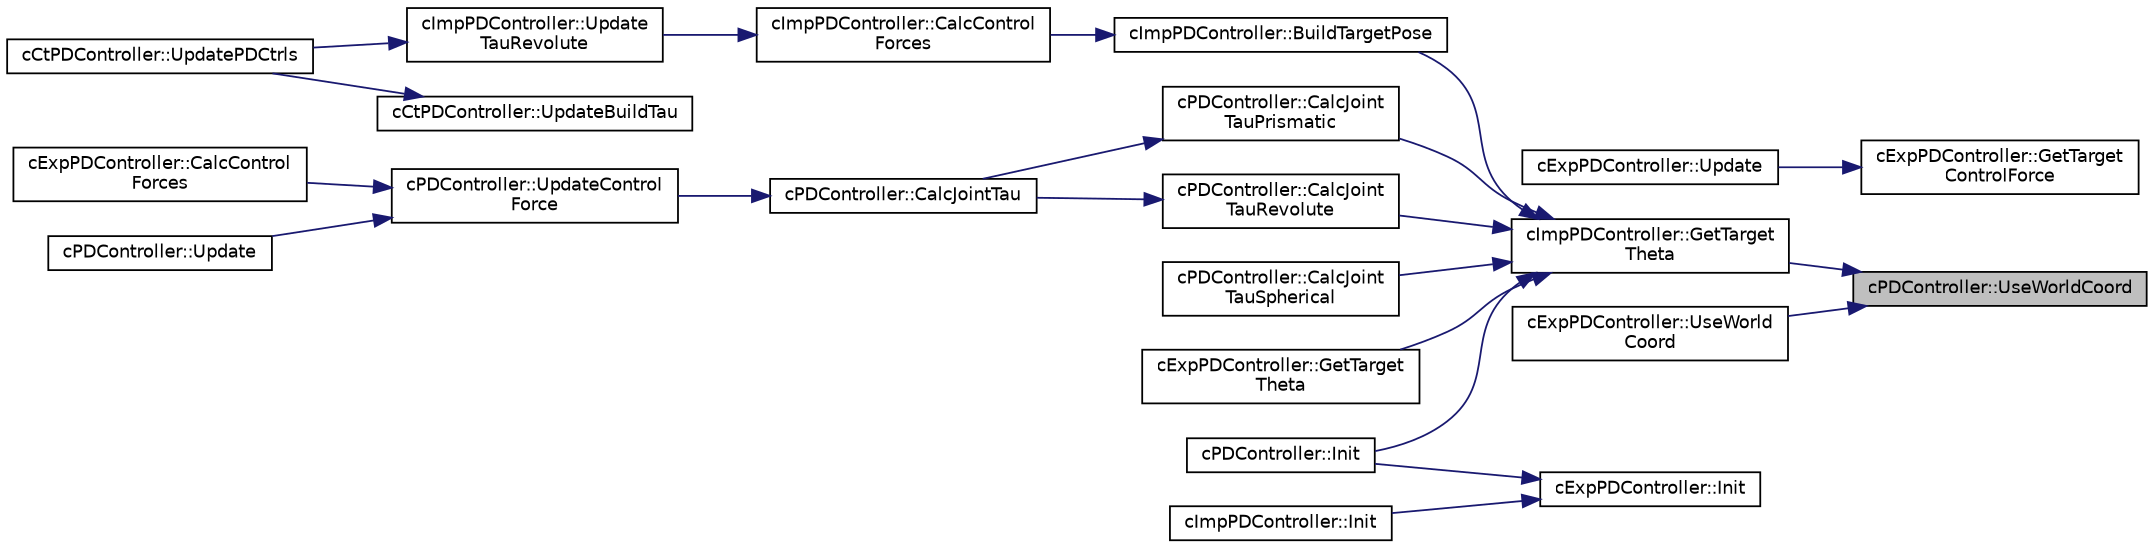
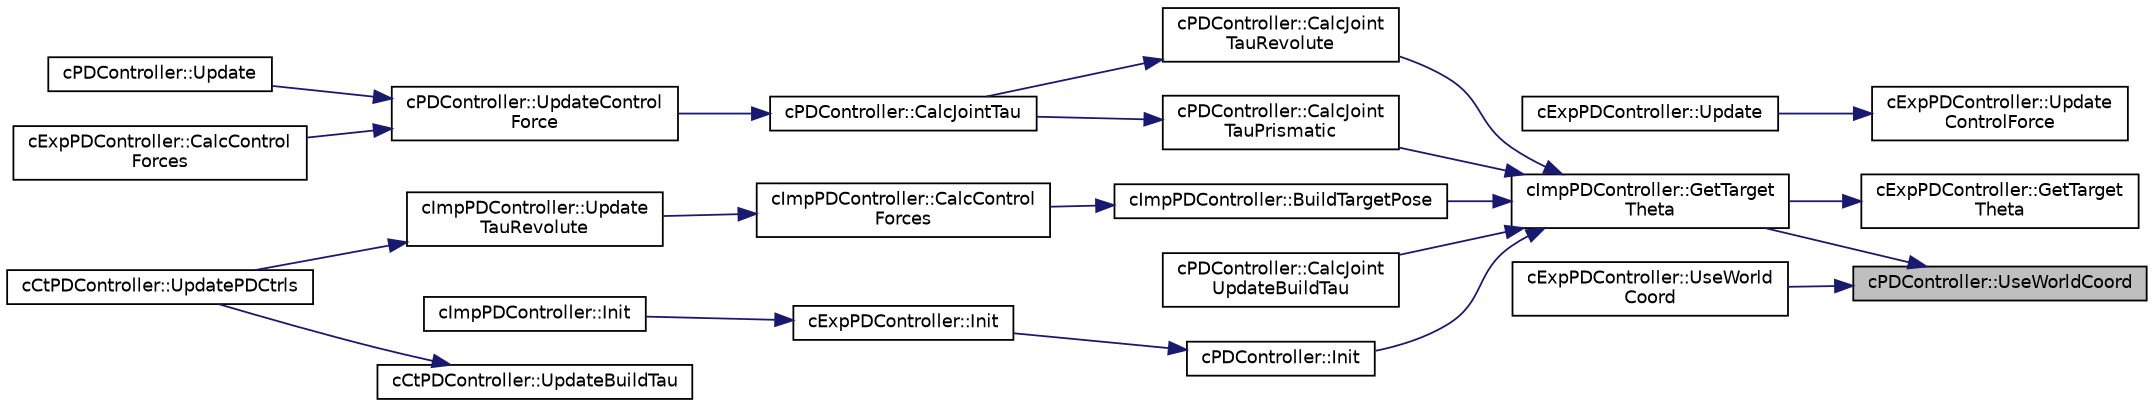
  digraph {
    rankdir=RL
    node [color=black fillcolor=white fontname=Helvetica fontsize=10 shape=record style=filled]
    edge [color=midnightblue dir=back fontname=Helvetica fontsize=10 labelfontname=Helvetica labelfontsize=10 style=solid]
    n1 [fillcolor=grey75 fontcolor=black height=0.2 label="cPDController::UseWorldCoord" width=0.4]
    n2 [height=0.2 label="cImpPDController::GetTarget\lTheta" width=0.4]
    n3 [height=0.2 label="cExpPDController::UseWorld\lCoord" width=0.4]
    n4 [height=0.2 label="cImpPDController::BuildTargetPose" width=0.4]
    n5 [height=0.2 label="cPDController::CalcJoint\lTauPrismatic" width=0.4]
    n6 [height=0.2 label="cPDController::CalcJoint\lTauRevolute" width=0.4]
-   n7 [height=0.2 label="cPDController::CalcJoint\lTauSpherical" width=0.4]
+   n7 [height=0.2 label="cPDController::CalcJoint\lUpdateBuildTau" width=0.4]
    n8 [height=0.2 label="cExpPDController::GetTarget\lTheta" width=0.4]
    n9 [height=0.2 label="cPDController::Init" width=0.4]
    n10 [height=0.2 label="cImpPDController::CalcControl\lForces" width=0.4]
    n11 [height=0.2 label="cPDController::CalcJointTau" width=0.4]
    n12 [height=0.2 label="cExpPDController::Init" width=0.4]
    n13 [height=0.2 label="cImpPDController::Update\lTauRevolute" width=0.4]
    n14 [height=0.2 label="cCtPDController::UpdatePDCtrls" width=0.4]
    n15 [height=0.2 label="cCtPDController::UpdateBuildTau" width=0.4]
    n16 [height=0.2 label="cPDController::UpdateControl\lForce" width=0.4]
    n17 [height=0.2 label="cExpPDController::CalcControl\lForces" width=0.4]
    n18 [height=0.2 label="cPDController::Update" width=0.4]
-   n19 [height=0.2 label="cExpPDController::GetTarget\lControlForce" width=0.4]
+   n19 [height=0.2 label="cExpPDController::Update\lControlForce" width=0.4]
    n20 [height=0.2 label="cExpPDController::Update" width=0.4]
    n21 [height=0.2 label="cImpPDController::Init" width=0.4]
    n1 -> n2
    n1 -> n3
    n2 -> n4
    n2 -> n5
    n2 -> n6
    n2 -> n7
-   n2 -> n8
+   n8 -> n2
    n2 -> n9
    n4 -> n10
    n5 -> n11
    n6 -> n11
-   n12 -> n9
+   n9 -> n12
    n10 -> n13
    n11 -> n16
    n12 -> n21
    n13 -> n14
    n15 -> n14
    n16 -> n17
    n16 -> n18
    n19 -> n20
  }
